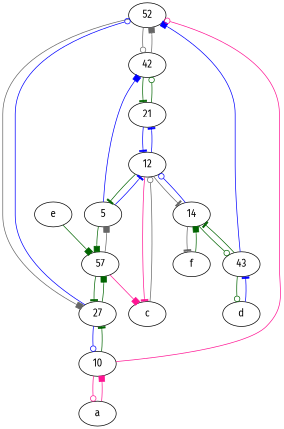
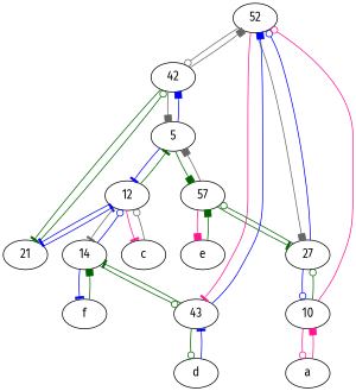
  digraph {
    fontname="Fira Sans"
    node [fontname="Fira Sans"]
    edge [arrowhead=box color=darkgreen fontname="Fira Sans"]
    52
    42
    27
    43
    21
    5
    10
    57
    a
    14
    d
    n12 [label=12]
    e
    f
    c
    52 -> 42 [arrowhead=odot color=gray40]
    52 -> 27 [color=gray40]
+   52 -> 43 [arrowhead=tee color=deeppink]
    42 -> 52 [color=gray40]
    42 -> 21 [arrowhead=tee]
+   42 -> 5 [color=gray40]
    27 -> 52 [arrowhead=odot color=blue]
    27 -> 10 [arrowhead=odot color=blue]
-   27 -> 57
+   27 -> 57 [arrowhead=odot]
    43 -> 52 [color=blue]
    43 -> 14 [arrowhead=tee]
    43 -> d [arrowhead=odot]
    21 -> 42 [arrowhead=odot]
    21 -> n12 [arrowhead=tee color=blue]
    5 -> 42 [color=blue]
    5 -> 57
    5 -> n12 [arrowhead=tee color=blue]
    10 -> 52 [arrowhead=odot color=deeppink]
-   10 -> 27 [arrowhead=tee]
+   10 -> 27 [arrowhead=odot]
    10 -> a [arrowhead=odot color=deeppink]
    57 -> 27 [arrowhead=tee]
    57 -> 5 [color=gray40]
-   57 -> c [color=deeppink]
+   57 -> e [color=deeppink]
    a -> 10 [color=deeppink]
    14 -> 43 [arrowhead=odot]
    14 -> n12 [arrowhead=odot color=blue]
-   14 -> f [arrowhead=tee color=gray40]
+   14 -> f [arrowhead=tee color=blue]
    d -> 43 [arrowhead=tee color=blue]
    n12 -> 21 [arrowhead=tee color=blue]
    n12 -> 5 [arrowhead=tee]
    n12 -> 14 [arrowhead=tee color=gray40]
    n12 -> c [arrowhead=tee color=deeppink]
    e -> 57
    f -> 14
    c -> n12 [arrowhead=odot color=gray40]
  }
